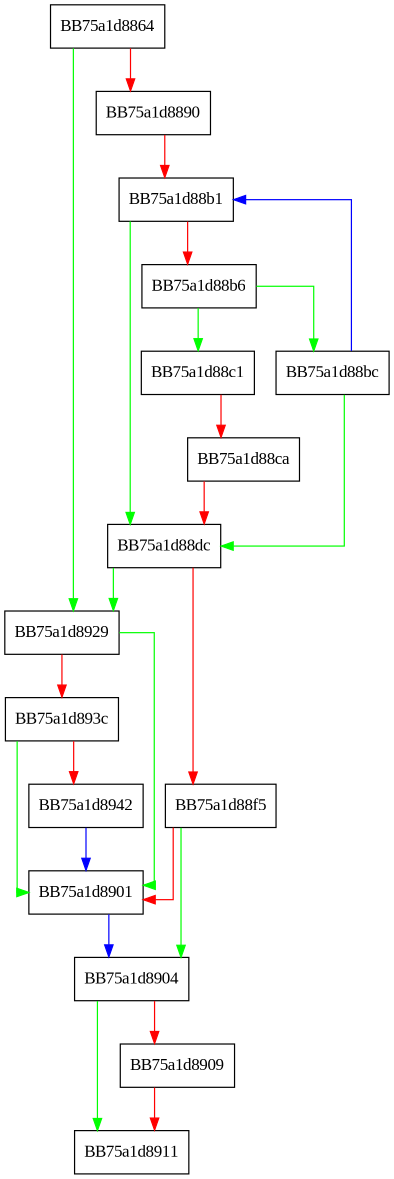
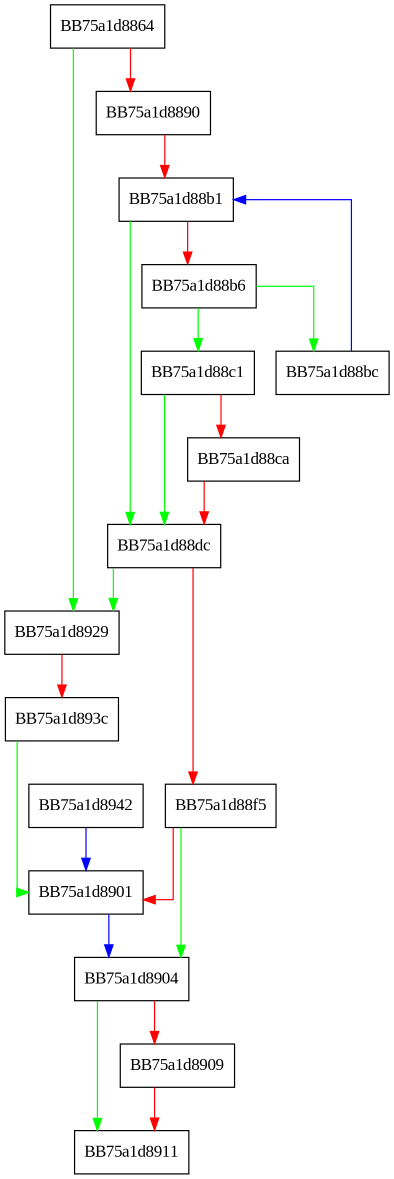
  digraph {
    fontname="Liberation Serif"
    splines=ortho
    node [fontname="Liberation Serif" shape=box]
    edge [color=red fontname="Liberation Serif"]
    BB75a1d8864
    BB75a1d8929
    BB75a1d8890
    BB75a1d8901
    BB75a1d893c
    BB75a1d88b1
    BB75a1d8904
    BB75a1d8942
    BB75a1d88dc
    BB75a1d88b6
    BB75a1d88f5
    BB75a1d88c1
    BB75a1d88bc
    BB75a1d88ca
    BB75a1d8911
    BB75a1d8909
    BB75a1d8864 -> BB75a1d8929 [color=green]
    BB75a1d8864 -> BB75a1d8890
-   BB75a1d8929 -> BB75a1d8901 [color=green]
    BB75a1d8929 -> BB75a1d893c
    BB75a1d8890 -> BB75a1d88b1
    BB75a1d8901 -> BB75a1d8904 [color=blue]
    BB75a1d893c -> BB75a1d8901 [color=green]
-   BB75a1d893c -> BB75a1d8942
    BB75a1d88b1 -> BB75a1d88dc [color=green]
    BB75a1d88b1 -> BB75a1d88b6
    BB75a1d8904 -> BB75a1d8911 [color=green]
    BB75a1d8904 -> BB75a1d8909
    BB75a1d8942 -> BB75a1d8901 [color=blue]
    BB75a1d88dc -> BB75a1d8929 [color=green]
    BB75a1d88dc -> BB75a1d88f5
    BB75a1d88b6 -> BB75a1d88c1 [color=green]
    BB75a1d88b6 -> BB75a1d88bc [color=green]
    BB75a1d88f5 -> BB75a1d8901
    BB75a1d88f5 -> BB75a1d8904 [color=green]
-   BB75a1d88bc -> BB75a1d88dc [color=green]
+   BB75a1d88c1 -> BB75a1d88dc [color=green]
    BB75a1d88c1 -> BB75a1d88ca
    BB75a1d88bc -> BB75a1d88b1 [color=blue]
    BB75a1d88ca -> BB75a1d88dc
    BB75a1d8909 -> BB75a1d8911
  }
